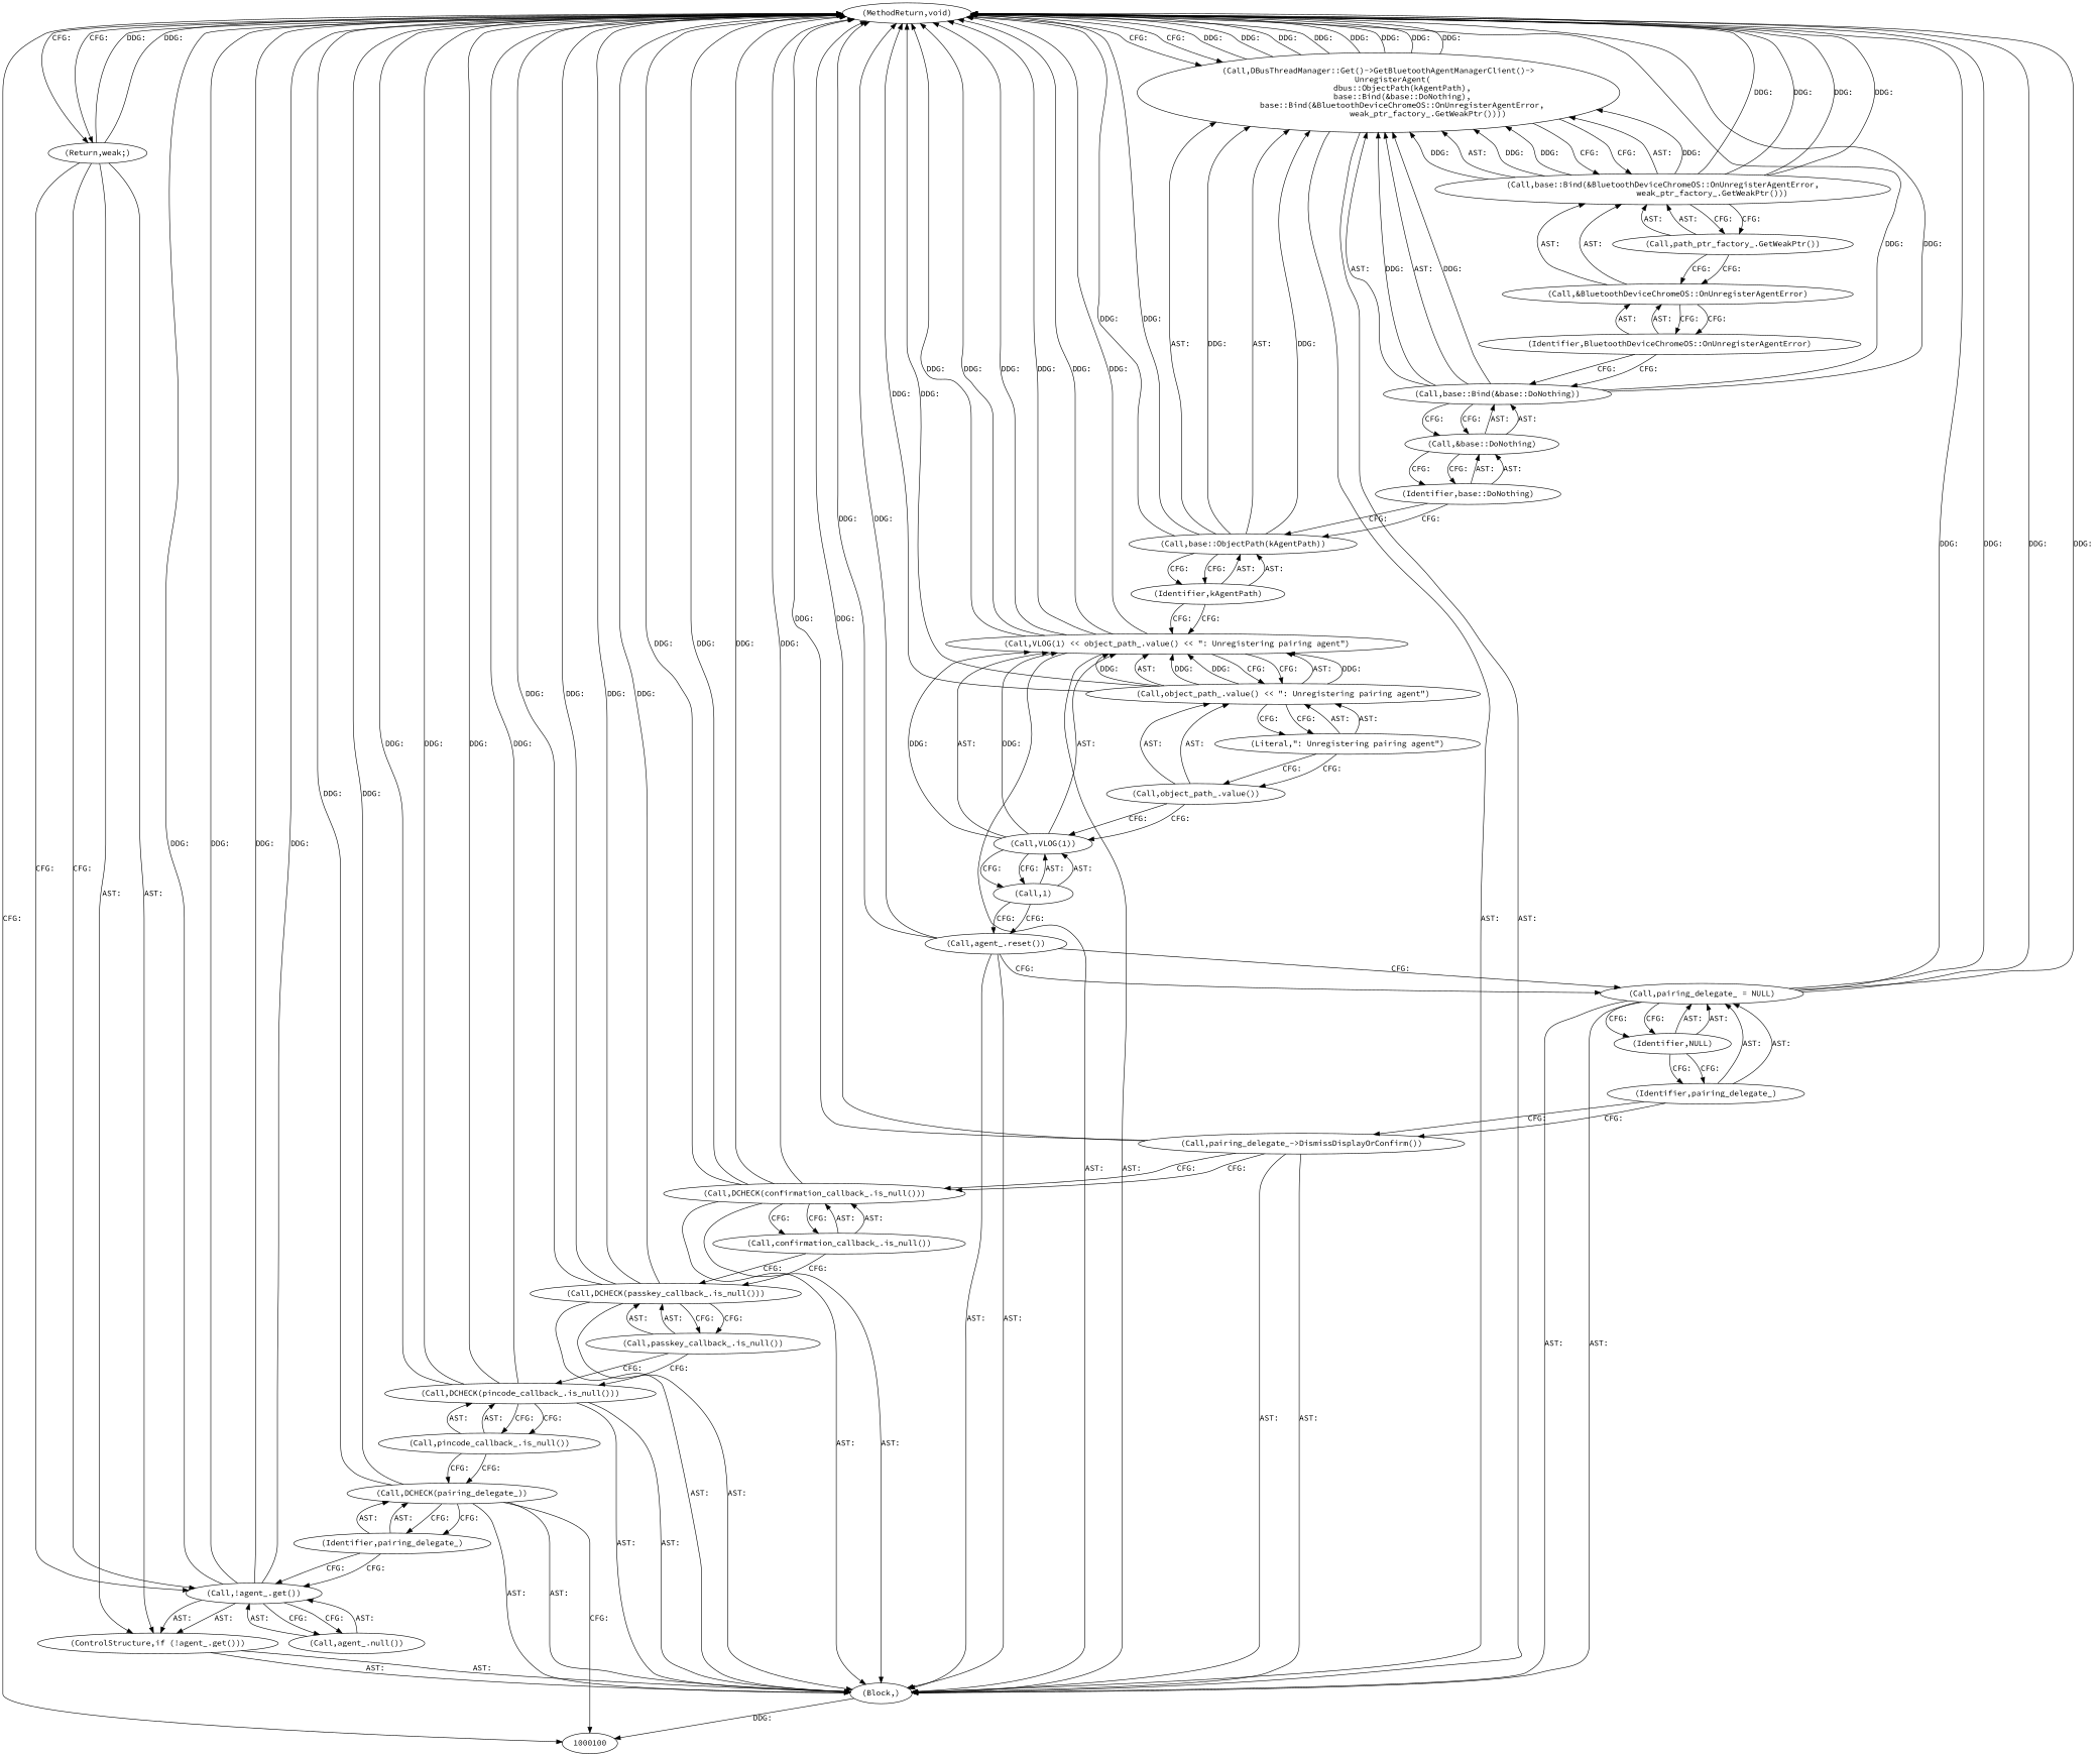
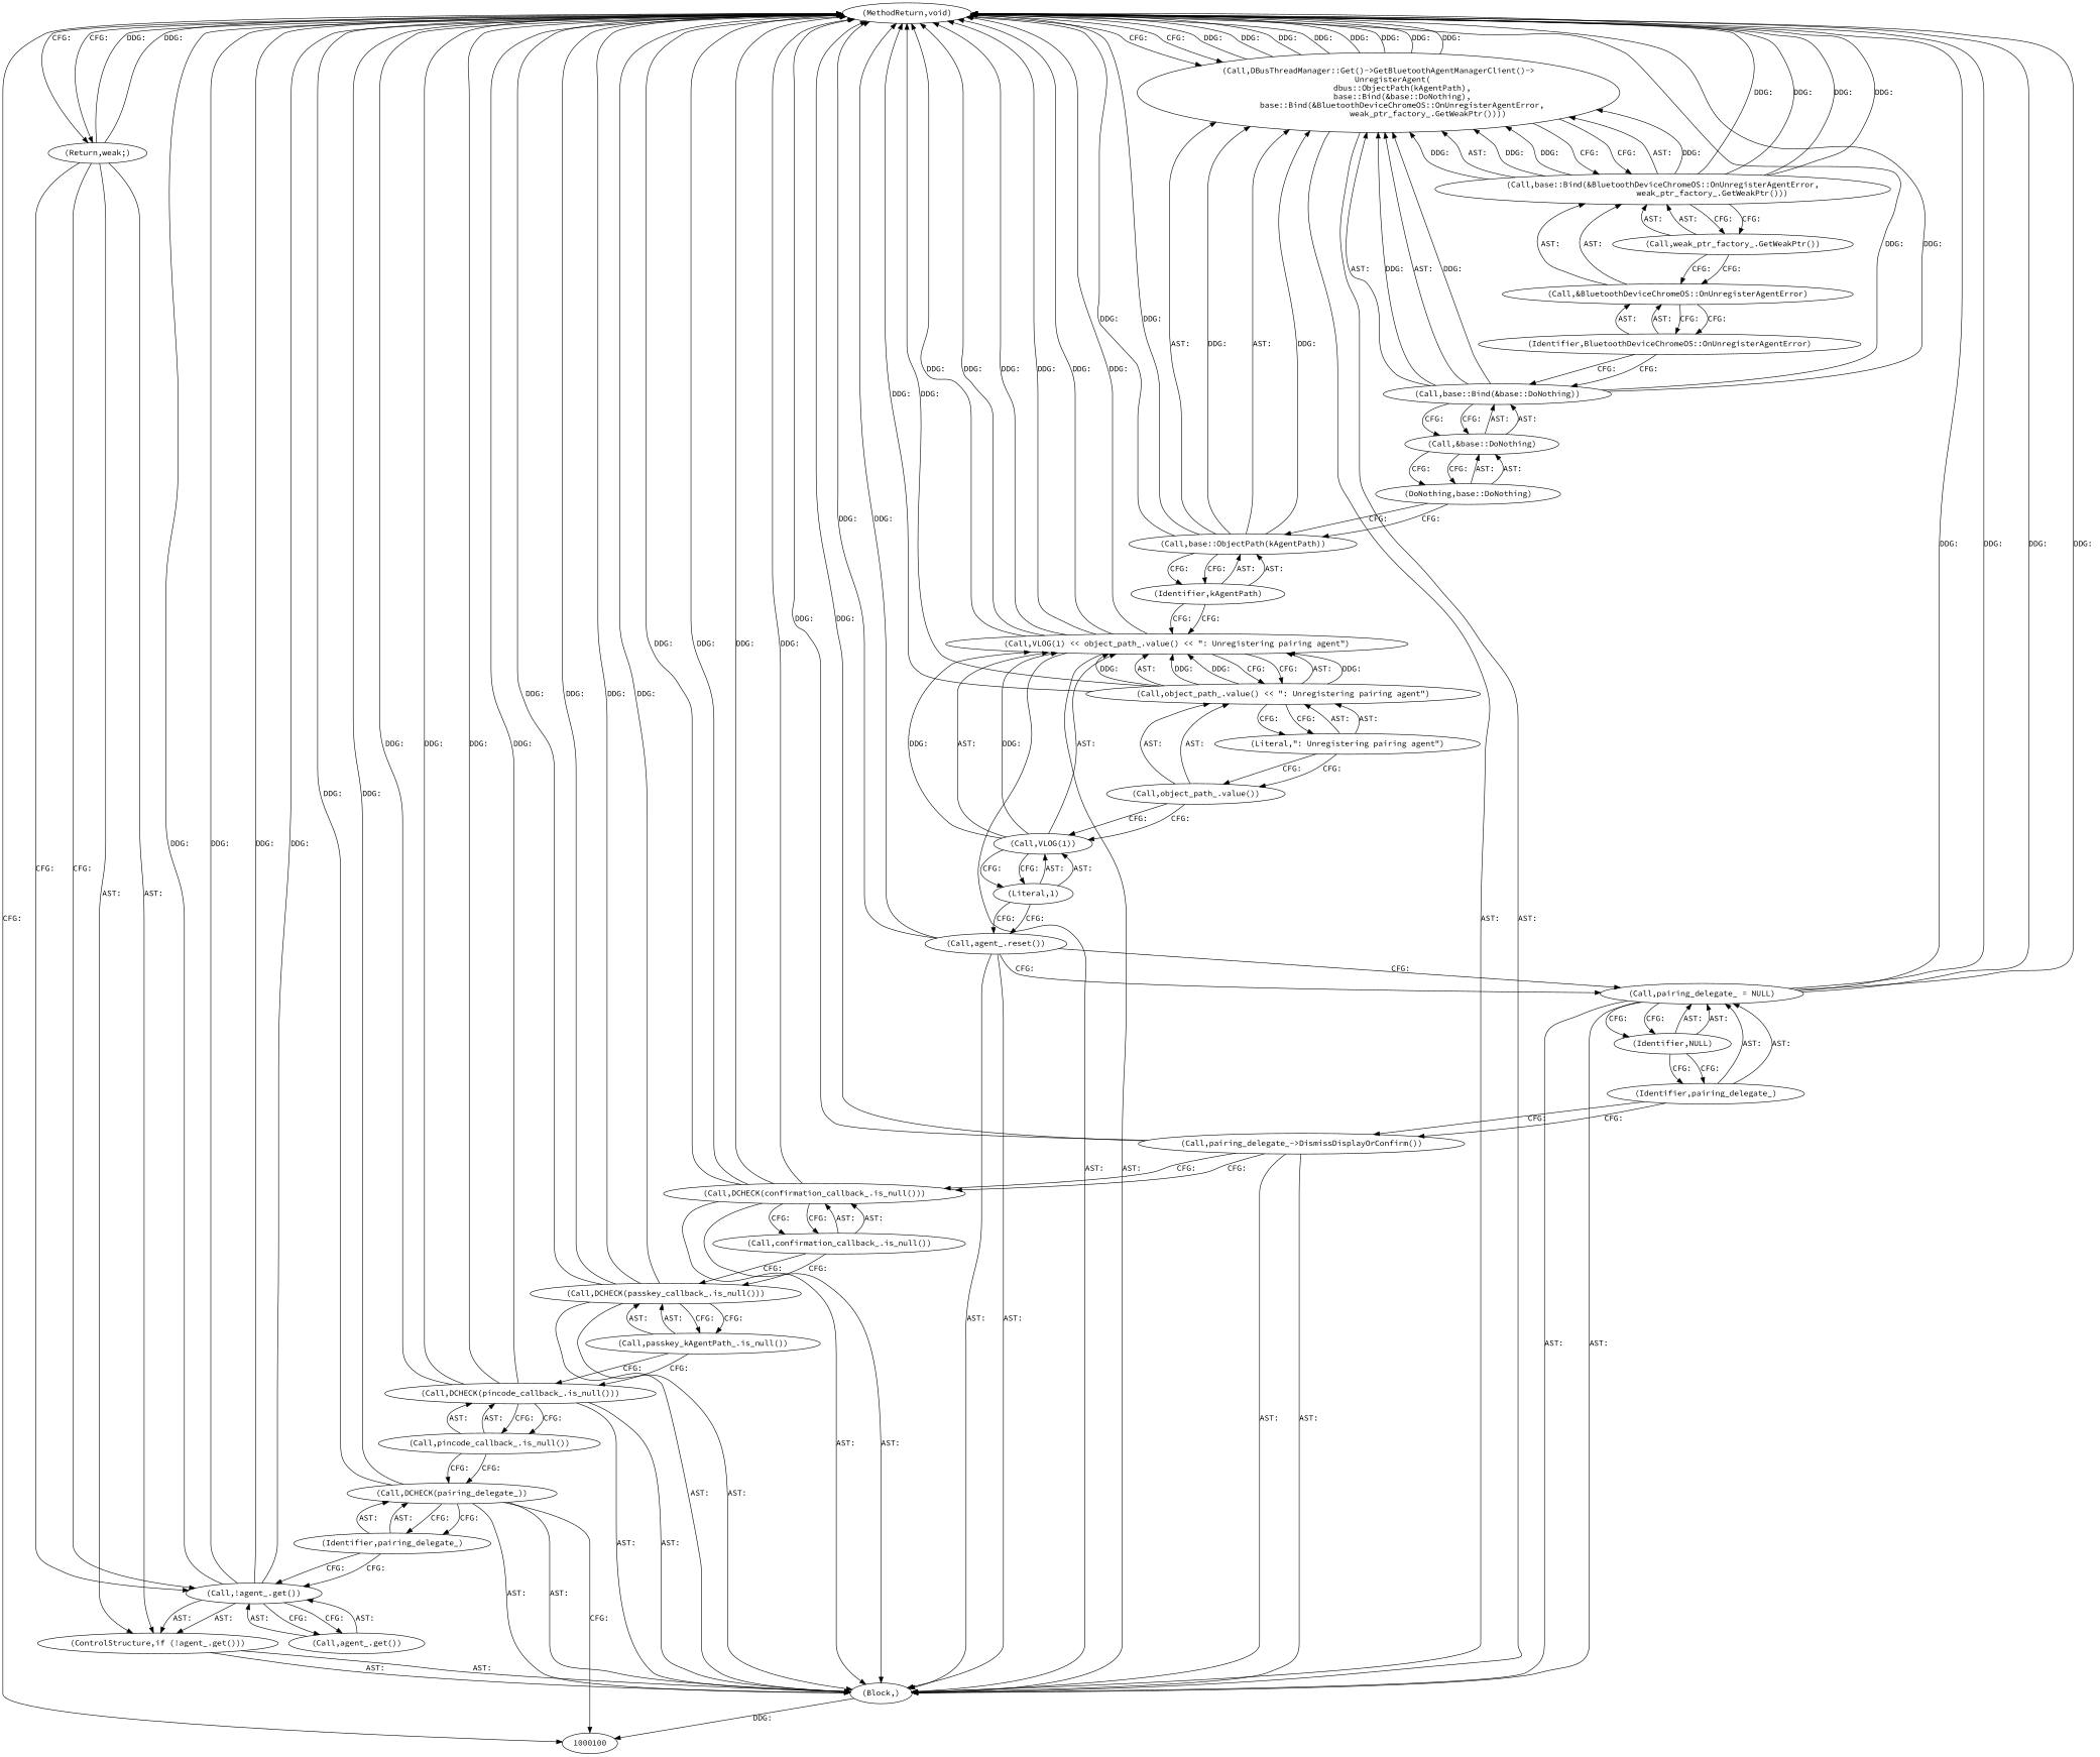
  digraph {
    fontname="Source Code Pro"
    node [fontname="Source Code Pro"]
    edge [fontname="Source Code Pro"]
    n1 [label="(MethodReturn,void)"]
    n2 [label="(Call,DBusThreadManager::Get()->GetBluetoothAgentManagerClient()->\n      UnregisterAgent(\n          dbus::ObjectPath(kAgentPath),\n          base::Bind(&base::DoNothing),\n          base::Bind(&BluetoothDeviceChromeOS::OnUnregisterAgentError,\n                     weak_ptr_factory_.GetWeakPtr())))"]
    n3 [label="(Return,weak;)"]
    1000100
    n5 [label="(Block,)"]
    n6 [label="(Call,base::Bind(&BluetoothDeviceChromeOS::OnUnregisterAgentError,\n                     weak_ptr_factory_.GetWeakPtr()))"]
    n7 [label="(ControlStructure,if (!agent_.get()))"]
    n8 [label="(Call,!agent_.get())"]
    n9 [label="(Call,agent_.reset())"]
    n10 [label="(Call,pairing_delegate_ = NULL)"]
    n11 [label="(Identifier,NULL)"]
    n12 [label="(Call,object_path_.value() << \": Unregistering pairing agent\")"]
    n13 [label="(Call,VLOG(1) << object_path_.value() << \": Unregistering pairing agent\")"]
    n14 [label="(Literal,\": Unregistering pairing agent\")"]
    n15 [label="(Call,object_path_.value())"]
    n16 [label="(Call,VLOG(1))"]
-   n17 [label="(Call,1)"]
-   n18 [label="(Call,path_ptr_factory_.GetWeakPtr())"]
+   n17 [label="(Literal,1)"]
+   n18 [label="(Call,weak_ptr_factory_.GetWeakPtr())"]
    n19 [label="(Call,base::ObjectPath(kAgentPath))"]
    n20 [label="(Identifier,kAgentPath)"]
    n21 [label="(Call,base::Bind(&base::DoNothing))"]
    n22 [label="(Call,&base::DoNothing)"]
-   n23 [label="(Identifier,base::DoNothing)"]
+   n23 [label="(DoNothing,base::DoNothing)"]
    n24 [label="(Call,&BluetoothDeviceChromeOS::OnUnregisterAgentError)"]
    n25 [label="(Identifier,BluetoothDeviceChromeOS::OnUnregisterAgentError)"]
-   n26 [label="(Call,agent_.null())"]
+   n26 [label="(Call,agent_.get())"]
    n27 [label="(Call,DCHECK(pairing_delegate_))"]
    n28 [label="(Identifier,pairing_delegate_)"]
    n29 [label="(Call,DCHECK(pincode_callback_.is_null()))"]
    n30 [label="(Call,pincode_callback_.is_null())"]
    n31 [label="(Call,DCHECK(passkey_callback_.is_null()))"]
-   n32 [label="(Call,passkey_callback_.is_null())"]
+   n32 [label="(Call,passkey_kAgentPath_.is_null())"]
    n33 [label="(Call,DCHECK(confirmation_callback_.is_null()))"]
    n34 [label="(Call,confirmation_callback_.is_null())"]
    n35 [label="(Call,pairing_delegate_->DismissDisplayOrConfirm())"]
    n36 [label="(Identifier,pairing_delegate_)"]
    n1 -> n2 [label="CFG: "]
    n1 -> n2 [label="CFG: "]
    n1 -> n3 [label="CFG: "]
    n1 -> n3 [label="CFG: "]
    n1 -> 1000100 [label="CFG: "]
    n2 -> n1 [label="DDG: "]
    n2 -> n1 [label="DDG: "]
    n2 -> n1 [label="DDG: "]
    n2 -> n1 [label="DDG: "]
    n2 -> n1 [label="DDG: "]
    n2 -> n1 [label="DDG: "]
    n2 -> n1 [label="DDG: "]
    n2 -> n1 [label="DDG: "]
    n2 -> n5 [label="AST: "]
    n2 -> n5 [label="AST: "]
    n2 -> n6 [label="CFG: "]
    n2 -> n6 [label="CFG: "]
    n3 -> n1 [label="DDG: "]
    n3 -> n1 [label="DDG: "]
    n3 -> n7 [label="AST: "]
    n3 -> n7 [label="AST: "]
    n3 -> n8 [label="CFG: "]
    n3 -> n8 [label="CFG: "]
    n5 -> 1000100 [label="DDG: "]
    n6 -> n1 [label="DDG: "]
    n6 -> n1 [label="DDG: "]
    n6 -> n1 [label="DDG: "]
    n6 -> n1 [label="DDG: "]
    n6 -> n2 [label="AST: "]
    n6 -> n2 [label="DDG: "]
    n6 -> n2 [label="DDG: "]
    n6 -> n2 [label="AST: "]
    n6 -> n2 [label="DDG: "]
    n6 -> n2 [label="DDG: "]
    n6 -> n18 [label="CFG: "]
    n6 -> n18 [label="CFG: "]
    n7 -> n5 [label="AST: "]
    n7 -> n5 [label="AST: "]
    n8 -> n1 [label="DDG: "]
    n8 -> n1 [label="DDG: "]
    n8 -> n1 [label="DDG: "]
    n8 -> n1 [label="DDG: "]
    n8 -> n7 [label="AST: "]
    n8 -> n7 [label="AST: "]
    n8 -> n26 [label="CFG: "]
    n8 -> n26 [label="CFG: "]
    n9 -> n1 [label="DDG: "]
    n9 -> n1 [label="DDG: "]
    n9 -> n5 [label="AST: "]
    n9 -> n5 [label="AST: "]
    n9 -> n10 [label="CFG: "]
    n9 -> n10 [label="CFG: "]
    n10 -> n1 [label="DDG: "]
    n10 -> n1 [label="DDG: "]
    n10 -> n1 [label="DDG: "]
    n10 -> n1 [label="DDG: "]
    n10 -> n5 [label="AST: "]
    n10 -> n5 [label="AST: "]
    n10 -> n11 [label="CFG: "]
    n10 -> n11 [label="CFG: "]
    n11 -> n10 [label="AST: "]
    n11 -> n10 [label="AST: "]
    n11 -> n36 [label="CFG: "]
    n11 -> n36 [label="CFG: "]
    n12 -> n1 [label="DDG: "]
    n12 -> n1 [label="DDG: "]
    n12 -> n13 [label="AST: "]
    n12 -> n13 [label="DDG: "]
    n12 -> n13 [label="DDG: "]
    n12 -> n13 [label="AST: "]
    n12 -> n13 [label="DDG: "]
    n12 -> n13 [label="DDG: "]
    n12 -> n14 [label="CFG: "]
    n12 -> n14 [label="CFG: "]
    n13 -> n1 [label="DDG: "]
    n13 -> n1 [label="DDG: "]
    n13 -> n1 [label="DDG: "]
    n13 -> n1 [label="DDG: "]
    n13 -> n1 [label="DDG: "]
    n13 -> n1 [label="DDG: "]
    n13 -> n5 [label="AST: "]
    n13 -> n5 [label="AST: "]
    n13 -> n12 [label="CFG: "]
    n13 -> n12 [label="CFG: "]
    n14 -> n12 [label="AST: "]
    n14 -> n12 [label="AST: "]
    n14 -> n15 [label="CFG: "]
    n14 -> n15 [label="CFG: "]
    n15 -> n12 [label="AST: "]
    n15 -> n12 [label="AST: "]
    n15 -> n16 [label="CFG: "]
    n15 -> n16 [label="CFG: "]
    n16 -> n13 [label="AST: "]
    n16 -> n13 [label="DDG: "]
    n16 -> n13 [label="AST: "]
    n16 -> n13 [label="DDG: "]
    n16 -> n17 [label="CFG: "]
    n16 -> n17 [label="CFG: "]
    n17 -> n9 [label="CFG: "]
    n17 -> n9 [label="CFG: "]
    n17 -> n16 [label="AST: "]
    n17 -> n16 [label="AST: "]
    n18 -> n6 [label="AST: "]
    n18 -> n6 [label="AST: "]
    n18 -> n24 [label="CFG: "]
    n18 -> n24 [label="CFG: "]
    n19 -> n1 [label="DDG: "]
    n19 -> n1 [label="DDG: "]
    n19 -> n2 [label="AST: "]
    n19 -> n2 [label="DDG: "]
    n19 -> n2 [label="AST: "]
    n19 -> n2 [label="DDG: "]
    n19 -> n20 [label="CFG: "]
    n19 -> n20 [label="CFG: "]
    n20 -> n13 [label="CFG: "]
    n20 -> n13 [label="CFG: "]
    n20 -> n19 [label="AST: "]
    n20 -> n19 [label="AST: "]
    n21 -> n1 [label="DDG: "]
    n21 -> n1 [label="DDG: "]
    n21 -> n2 [label="AST: "]
    n21 -> n2 [label="DDG: "]
    n21 -> n2 [label="AST: "]
    n21 -> n2 [label="DDG: "]
    n21 -> n22 [label="CFG: "]
    n21 -> n22 [label="CFG: "]
    n22 -> n21 [label="AST: "]
    n22 -> n21 [label="AST: "]
    n22 -> n23 [label="CFG: "]
    n22 -> n23 [label="CFG: "]
    n23 -> n19 [label="CFG: "]
    n23 -> n19 [label="CFG: "]
    n23 -> n22 [label="AST: "]
    n23 -> n22 [label="AST: "]
    n24 -> n6 [label="AST: "]
    n24 -> n6 [label="AST: "]
    n24 -> n25 [label="CFG: "]
    n24 -> n25 [label="CFG: "]
    n25 -> n21 [label="CFG: "]
    n25 -> n21 [label="CFG: "]
    n25 -> n24 [label="AST: "]
    n25 -> n24 [label="AST: "]
    n26 -> n8 [label="AST: "]
    n26 -> n8 [label="AST: "]
    n27 -> n1 [label="DDG: "]
    n27 -> n1 [label="DDG: "]
    n27 -> 1000100 [label="CFG: "]
    n27 -> n5 [label="AST: "]
    n27 -> n5 [label="AST: "]
    n27 -> n28 [label="CFG: "]
    n27 -> n28 [label="CFG: "]
    n28 -> n8 [label="CFG: "]
    n28 -> n8 [label="CFG: "]
    n28 -> n27 [label="AST: "]
    n28 -> n27 [label="AST: "]
    n29 -> n1 [label="DDG: "]
    n29 -> n1 [label="DDG: "]
    n29 -> n1 [label="DDG: "]
    n29 -> n1 [label="DDG: "]
    n29 -> n5 [label="AST: "]
    n29 -> n5 [label="AST: "]
    n29 -> n30 [label="CFG: "]
    n29 -> n30 [label="CFG: "]
    n30 -> n27 [label="CFG: "]
    n30 -> n27 [label="CFG: "]
    n30 -> n29 [label="AST: "]
    n30 -> n29 [label="AST: "]
    n31 -> n1 [label="DDG: "]
    n31 -> n1 [label="DDG: "]
    n31 -> n1 [label="DDG: "]
    n31 -> n1 [label="DDG: "]
    n31 -> n5 [label="AST: "]
    n31 -> n5 [label="AST: "]
    n31 -> n32 [label="CFG: "]
    n31 -> n32 [label="CFG: "]
    n32 -> n29 [label="CFG: "]
    n32 -> n29 [label="CFG: "]
    n32 -> n31 [label="AST: "]
    n32 -> n31 [label="AST: "]
    n33 -> n1 [label="DDG: "]
    n33 -> n1 [label="DDG: "]
    n33 -> n1 [label="DDG: "]
    n33 -> n1 [label="DDG: "]
    n33 -> n5 [label="AST: "]
    n33 -> n5 [label="AST: "]
    n33 -> n34 [label="CFG: "]
    n33 -> n34 [label="CFG: "]
    n34 -> n31 [label="CFG: "]
    n34 -> n31 [label="CFG: "]
    n34 -> n33 [label="AST: "]
    n34 -> n33 [label="AST: "]
    n35 -> n1 [label="DDG: "]
    n35 -> n1 [label="DDG: "]
    n35 -> n5 [label="AST: "]
    n35 -> n5 [label="AST: "]
    n35 -> n33 [label="CFG: "]
    n35 -> n33 [label="CFG: "]
    n36 -> n10 [label="AST: "]
    n36 -> n10 [label="AST: "]
    n36 -> n35 [label="CFG: "]
    n36 -> n35 [label="CFG: "]
  }
